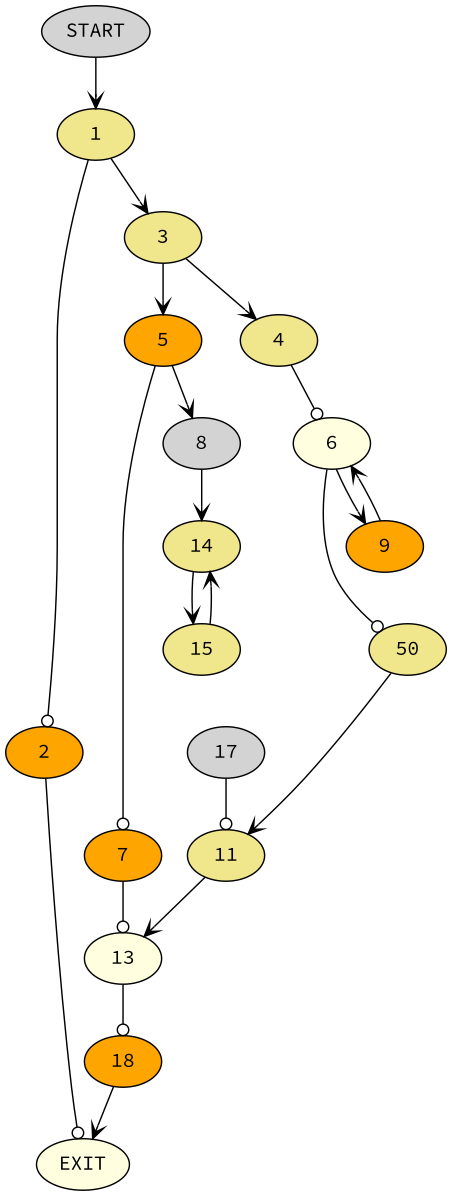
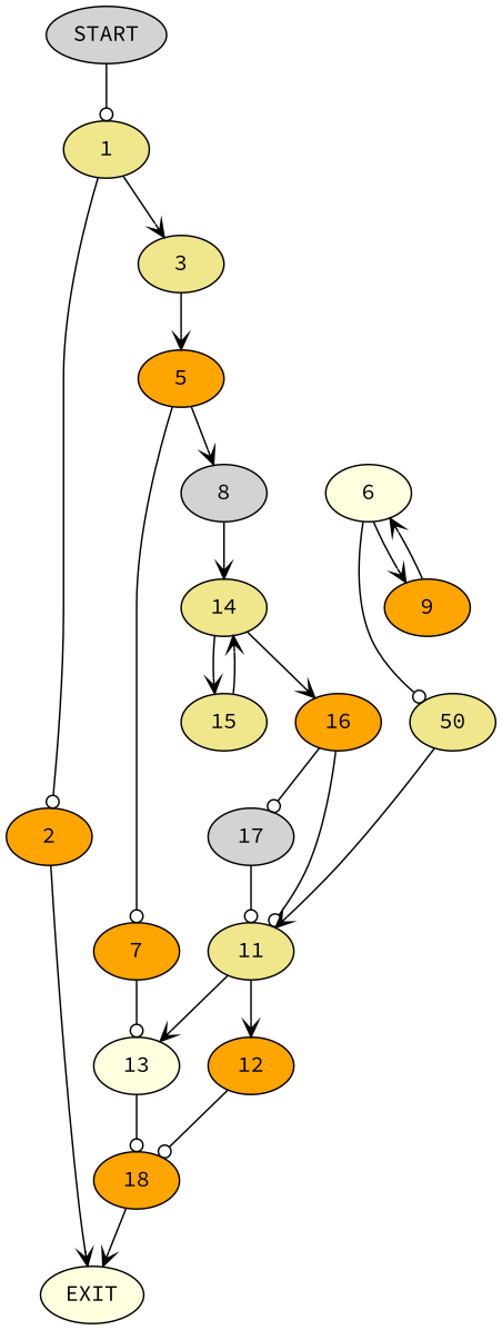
  digraph {
    fontname="Source Code Pro"
    node [fillcolor=khaki fontname="Source Code Pro" style=filled]
    edge [arrowhead=vee fontname="Source Code Pro"]
    n1 [fillcolor=lightgrey label=START]
    1
    2 [fillcolor=orange]
    3
    n5 [fillcolor=lightyellow label=EXIT]
-   4
    5 [fillcolor=orange]
    6 [fillcolor=lightyellow]
    7 [fillcolor=orange]
    8 [fillcolor=lightgrey]
    9 [fillcolor=orange]
    n12 [label=50]
    13 [fillcolor=lightyellow]
    14
    11
+   12 [fillcolor=orange]
    15
+   16 [fillcolor=orange]
    18 [fillcolor=orange]
    17 [fillcolor=lightgrey]
-   n1 -> 1
+   n1 -> 1 [arrowhead=odot]
    1 -> 2 [arrowhead=odot]
    1 -> 3
-   2 -> n5 [arrowhead=odot]
-   3 -> 4
+   2 -> n5
    3 -> 5
-   4 -> 6 [arrowhead=odot]
    5 -> 7 [arrowhead=odot]
    5 -> 8
    6 -> 9
    6 -> n12 [arrowhead=odot]
    7 -> 13 [arrowhead=odot]
    8 -> 14
    9 -> 6
    n12 -> 11
    13 -> 18 [arrowhead=odot]
    14 -> 15
+   14 -> 16
    11 -> 13
+   11 -> 12
+   12 -> 18 [arrowhead=odot]
    15 -> 14
+   16 -> 11 [arrowhead=odot]
+   16 -> 17 [arrowhead=odot]
    18 -> n5
    17 -> 11 [arrowhead=odot]
  }
